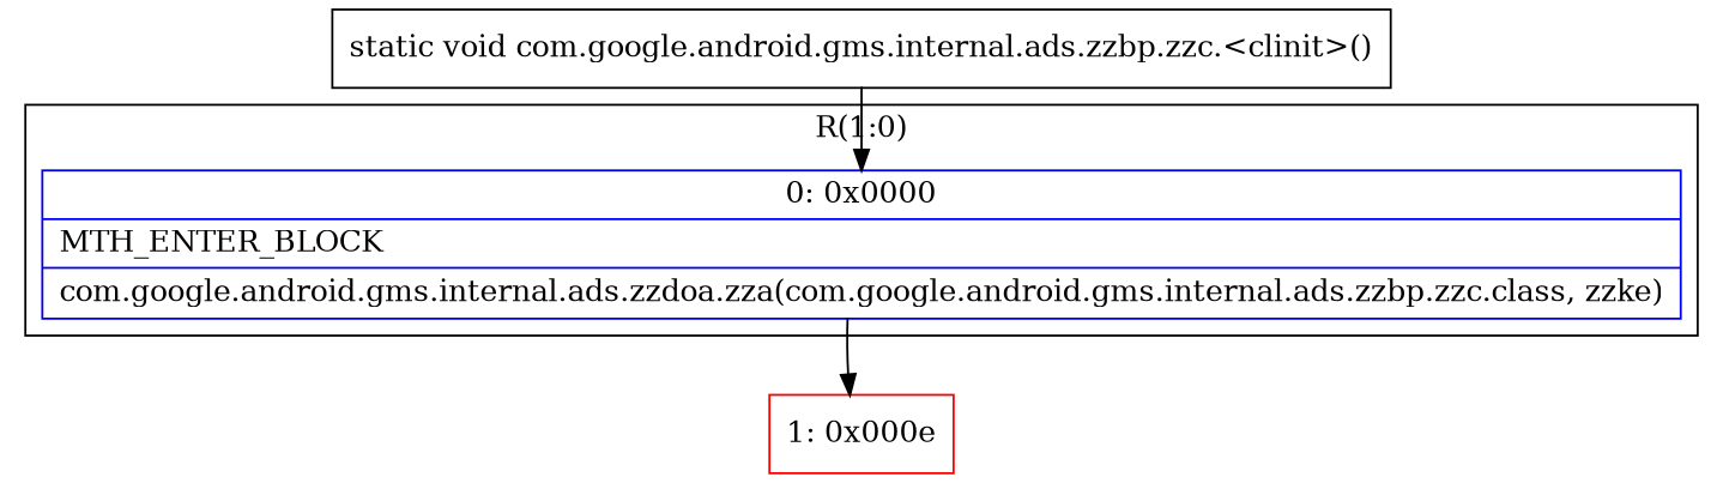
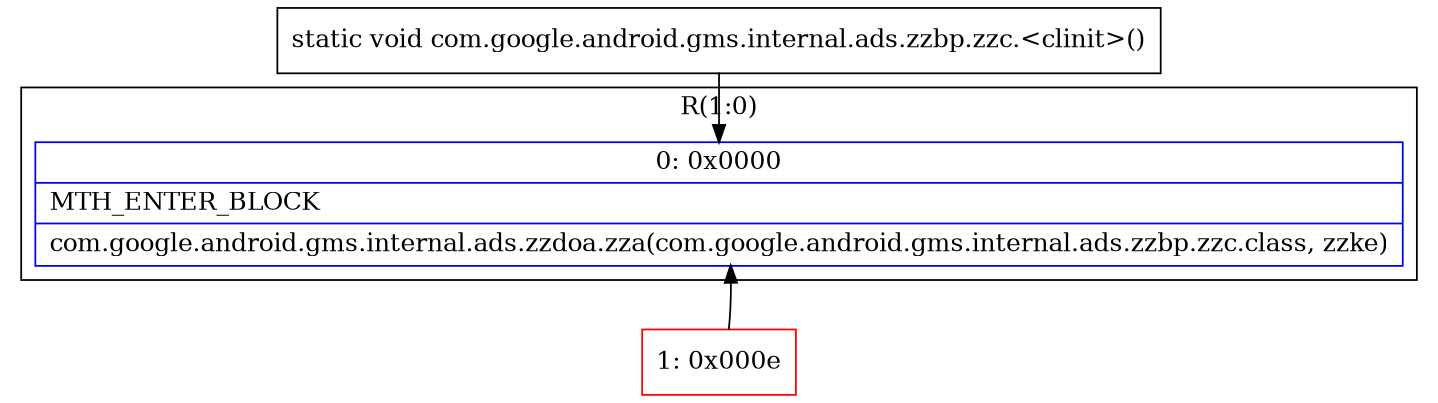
  digraph {
    node [shape=record]
    n1 [color=blue label="{0\:\ 0x0000|MTH_ENTER_BLOCK\l|com.google.android.gms.internal.ads.zzdoa.zza(com.google.android.gms.internal.ads.zzbp.zzc.class, zzke)\l}"]
    n2 [color=red label="{1\:\ 0x000e}"]
    n3 [label="{static void com.google.android.gms.internal.ads.zzbp.zzc.\<clinit\>() }"]
    subgraph cluster_1 {
      label="R(1:0)"
      n1
    }
-   n1 -> n2
+   n2 -> n1
    n3 -> n1
  }
